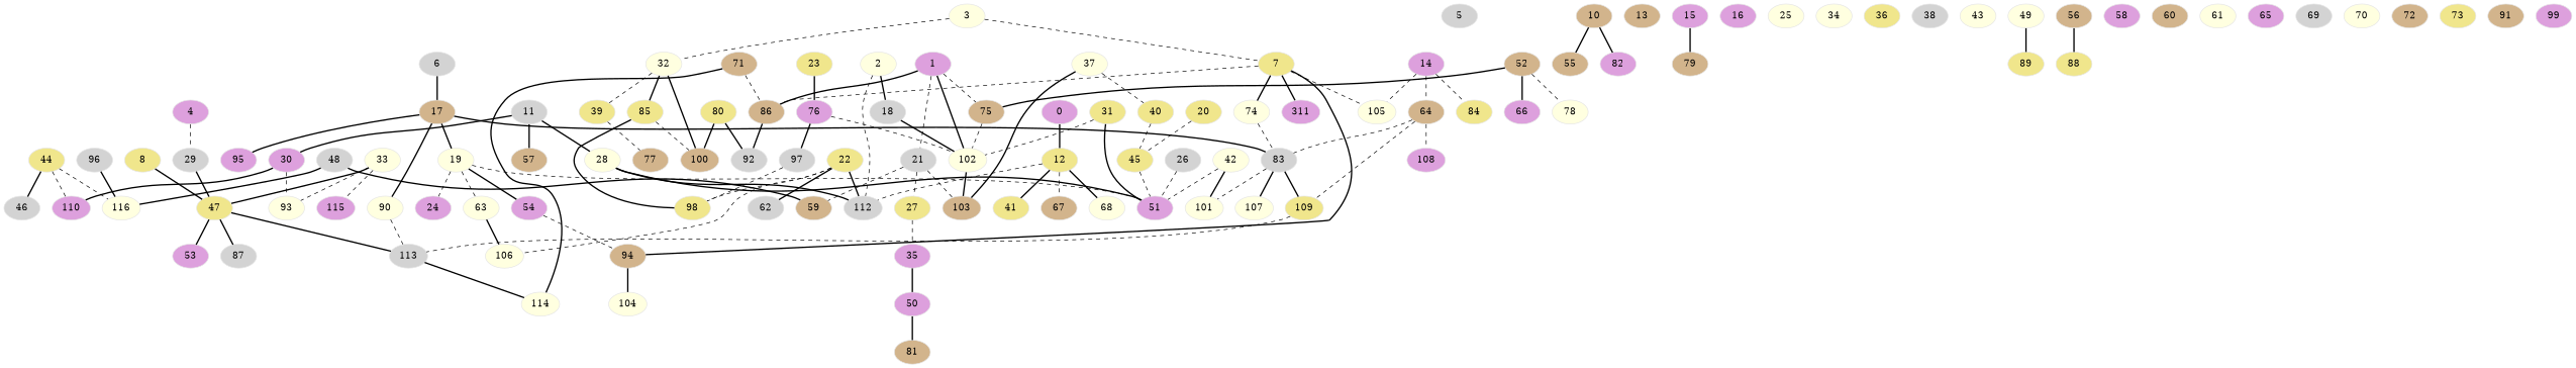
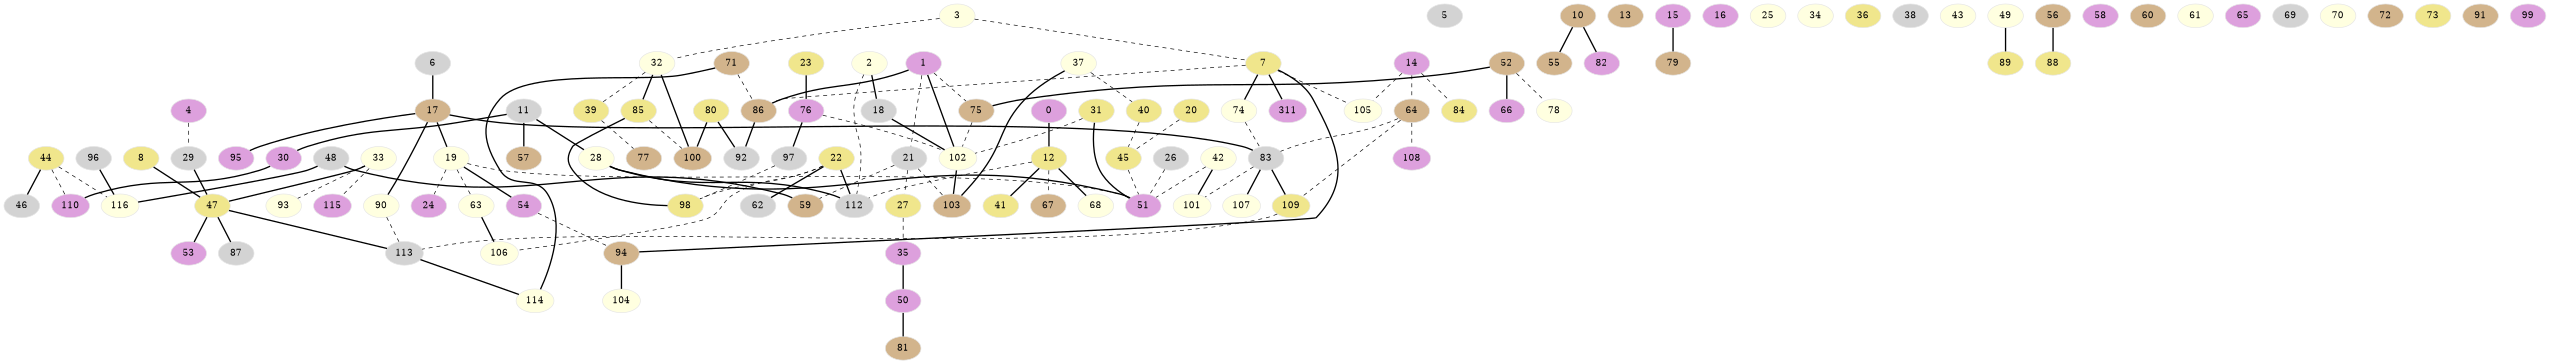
  graph {
    node [color=gray90 fillcolor=lightyellow style=filled]
    edge [style=bold]
    1 [fillcolor=plum]
    21 [fillcolor=lightgrey]
    75 [fillcolor=tan]
    86 [fillcolor=tan]
    102
    27 [fillcolor=khaki]
    59 [fillcolor=tan]
    103 [fillcolor=tan]
    92 [fillcolor=lightgrey]
    18 [fillcolor=lightgrey]
    2
    112 [fillcolor=lightgrey]
    7 [fillcolor=khaki]
    3
    32
    74
    94 [fillcolor=tan]
    105
    n19 [fillcolor=plum label=311]
    39 [fillcolor=khaki]
    85 [fillcolor=khaki]
    100 [fillcolor=tan]
    4 [fillcolor=plum]
    29 [fillcolor=lightgrey]
    47 [fillcolor=khaki]
    5 [fillcolor=lightgrey]
    6 [fillcolor=lightgrey]
    17 [fillcolor=tan]
    19
    83 [fillcolor=lightgrey]
    90
    95 [fillcolor=plum]
    104
    8 [fillcolor=khaki]
    53 [fillcolor=plum]
    87 [fillcolor=lightgrey]
    113 [fillcolor=lightgrey]
    n38 [fillcolor=plum label=0]
    12 [fillcolor=khaki]
    41 [fillcolor=khaki]
    67 [fillcolor=tan]
    68
    10 [fillcolor=tan]
    55 [fillcolor=tan]
    82 [fillcolor=plum]
    11 [fillcolor=lightgrey]
    28
    30 [fillcolor=plum]
    57 [fillcolor=tan]
    51 [fillcolor=plum]
    93
    110 [fillcolor=plum]
    13 [fillcolor=tan]
    14 [fillcolor=plum]
    64 [fillcolor=tan]
    84 [fillcolor=khaki]
    108 [fillcolor=plum]
    109 [fillcolor=khaki]
    15 [fillcolor=plum]
    79 [fillcolor=tan]
    16 [fillcolor=plum]
    24 [fillcolor=plum]
    54 [fillcolor=plum]
    63
    101
    107
    106
    20 [fillcolor=khaki]
    45 [fillcolor=khaki]
    35 [fillcolor=plum]
    22 [fillcolor=khaki]
    62 [fillcolor=lightgrey]
    98 [fillcolor=khaki]
    23 [fillcolor=khaki]
    76 [fillcolor=plum]
    97 [fillcolor=lightgrey]
    25
    26 [fillcolor=lightgrey]
    50 [fillcolor=plum]
    31 [fillcolor=khaki]
    77 [fillcolor=tan]
    33
    115 [fillcolor=plum]
    34
    81 [fillcolor=tan]
    36 [fillcolor=khaki]
    37
    40 [fillcolor=khaki]
    38 [fillcolor=lightgrey]
    42
    43
    44 [fillcolor=khaki]
    46 [fillcolor=lightgrey]
    116
    114
    48 [fillcolor=lightgrey]
    89 [fillcolor=khaki]
    49
    52 [fillcolor=tan]
    66 [fillcolor=plum]
    78
    56 [fillcolor=tan]
    88 [fillcolor=khaki]
    58 [fillcolor=plum]
    60 [fillcolor=tan]
    61
    65 [fillcolor=plum]
    69 [fillcolor=lightgrey]
    70
    71 [fillcolor=tan]
    72 [fillcolor=tan]
    73 [fillcolor=khaki]
    80 [fillcolor=khaki]
    91 [fillcolor=tan]
    96 [fillcolor=lightgrey]
    99 [fillcolor=plum]
    1 -- 21 [style=dashed]
    1 -- 75 [style=dashed]
    1 -- 86
    1 -- 102
    21 -- 27 [style=dashed]
    21 -- 59 [style=dashed]
    21 -- 103 [style=dashed]
    75 -- 102 [style=dashed]
    86 -- 92
    102 -- 103
    27 -- 35 [style=dashed]
    18 -- 102
    2 -- 18
    2 -- 112 [style=dashed]
    7 -- 86 [style=dashed]
    7 -- 74
    7 -- 94
    7 -- 105 [style=dashed]
    7 -- n19
    3 -- 7 [style=dashed]
    3 -- 32 [style=dashed]
    32 -- 39 [style=dashed]
    32 -- 85
    32 -- 100
    74 -- 83 [style=dashed]
    94 -- 104
    39 -- 77 [style=dashed]
    85 -- 100 [style=dashed]
    85 -- 98
    4 -- 29 [style=dashed]
    29 -- 47
    47 -- 53
    47 -- 87
    47 -- 113
    6 -- 17
    17 -- 19
    17 -- 83
    17 -- 90
    17 -- 95
    19 -- 51 [style=dashed]
    19 -- 24 [style=dashed]
    19 -- 54
    19 -- 63 [style=dashed]
    83 -- 109
    83 -- 101 [style=dashed]
    83 -- 107
    90 -- 113 [style=dashed]
    8 -- 47
    113 -- 114
    n38 -- 12
    12 -- 112 [style=dashed]
    12 -- 41
    12 -- 67 [style=dashed]
    12 -- 68
    10 -- 55
    10 -- 82
    11 -- 28
    11 -- 30
    11 -- 57
    28 -- 112
    28 -- 51
-   30 -- 93 [style=dashed]
    30 -- 110
    14 -- 105 [style=dashed]
    14 -- 64 [style=dashed]
    14 -- 84 [style=dashed]
    64 -- 83 [style=dashed]
    64 -- 108 [style=dashed]
    64 -- 109 [style=dashed]
    109 -- 113 [style=dashed]
    15 -- 79
    54 -- 94 [style=dashed]
    63 -- 106
    20 -- 45 [style=dashed]
    45 -- 51 [style=dashed]
    35 -- 50
    22 -- 112
    22 -- 106 [style=dashed]
    22 -- 62
    22 -- 98 [style=dashed]
    23 -- 76
    76 -- 102 [style=dashed]
    76 -- 97
    97 -- 98 [style=dashed]
    26 -- 51 [style=dashed]
    50 -- 81
    31 -- 102 [style=dashed]
    31 -- 51
    33 -- 47
    33 -- 93 [style=dashed]
    33 -- 115 [style=dashed]
    37 -- 103
    37 -- 40 [style=dashed]
    40 -- 45 [style=dashed]
    42 -- 51 [style=dashed]
    42 -- 101
    44 -- 110 [style=dashed]
    44 -- 46
    44 -- 116 [style=dashed]
    48 -- 59
    48 -- 116
    49 -- 89
    52 -- 75
    52 -- 66
    52 -- 78 [style=dashed]
    56 -- 88
    71 -- 86 [style=dashed]
    71 -- 114
    80 -- 92
    80 -- 100
    96 -- 116
  }
